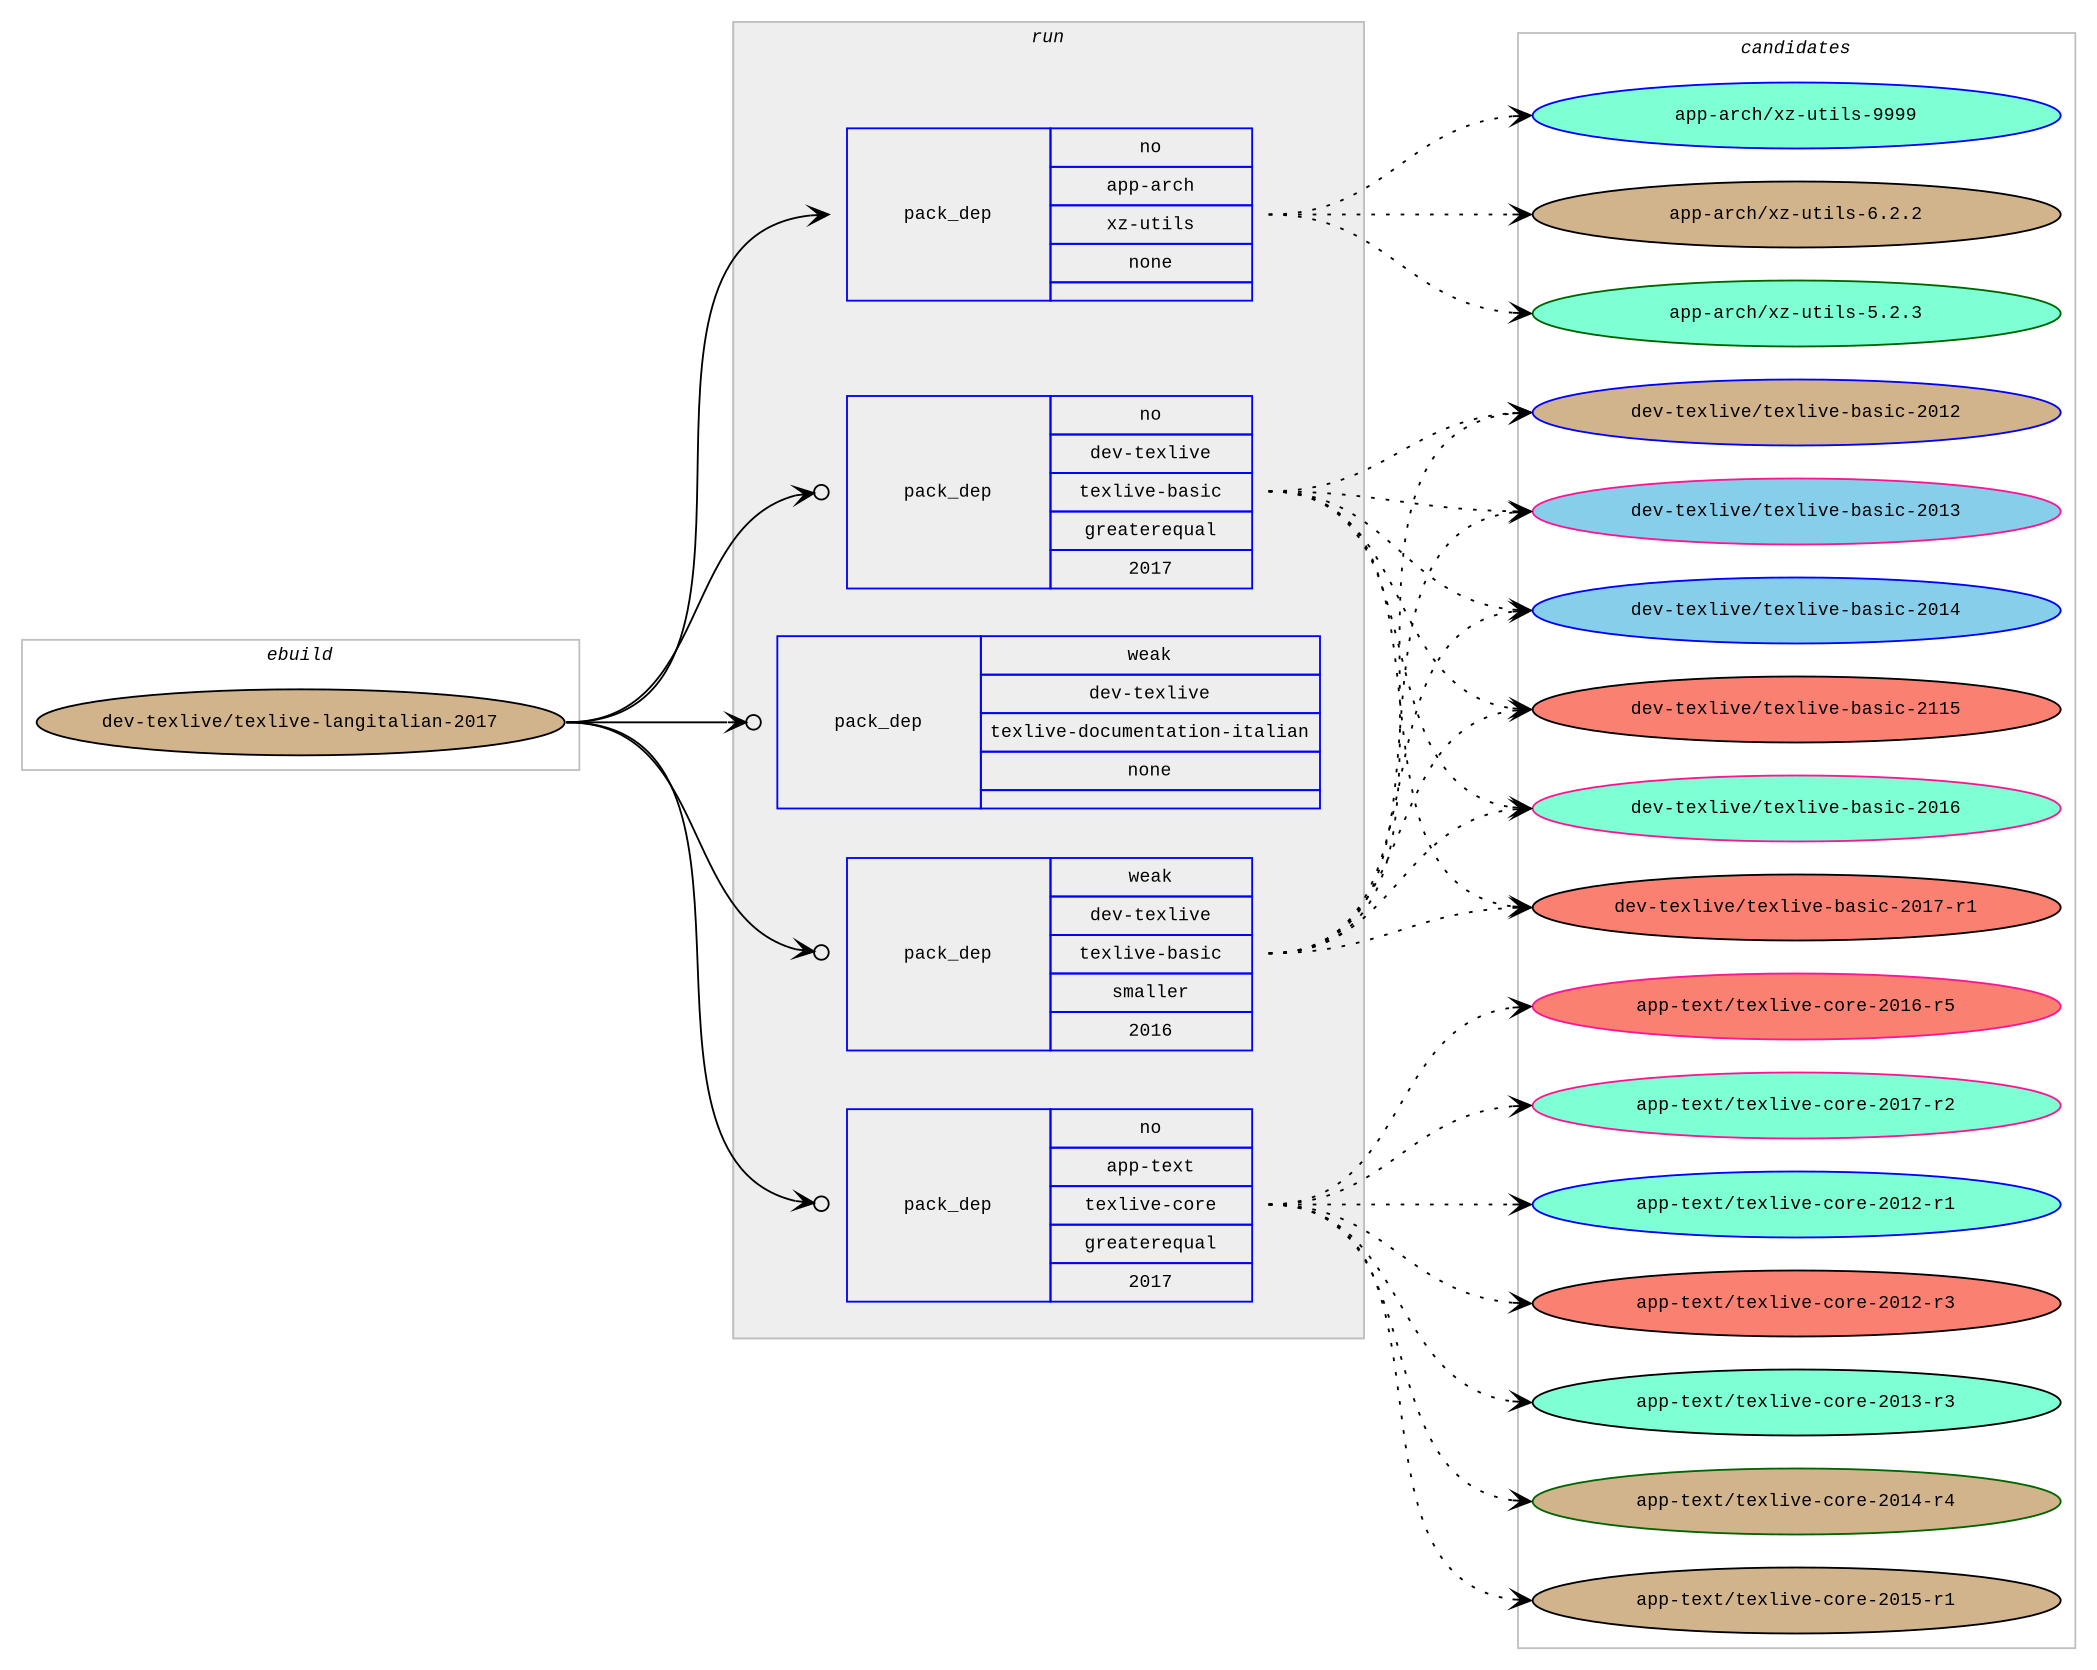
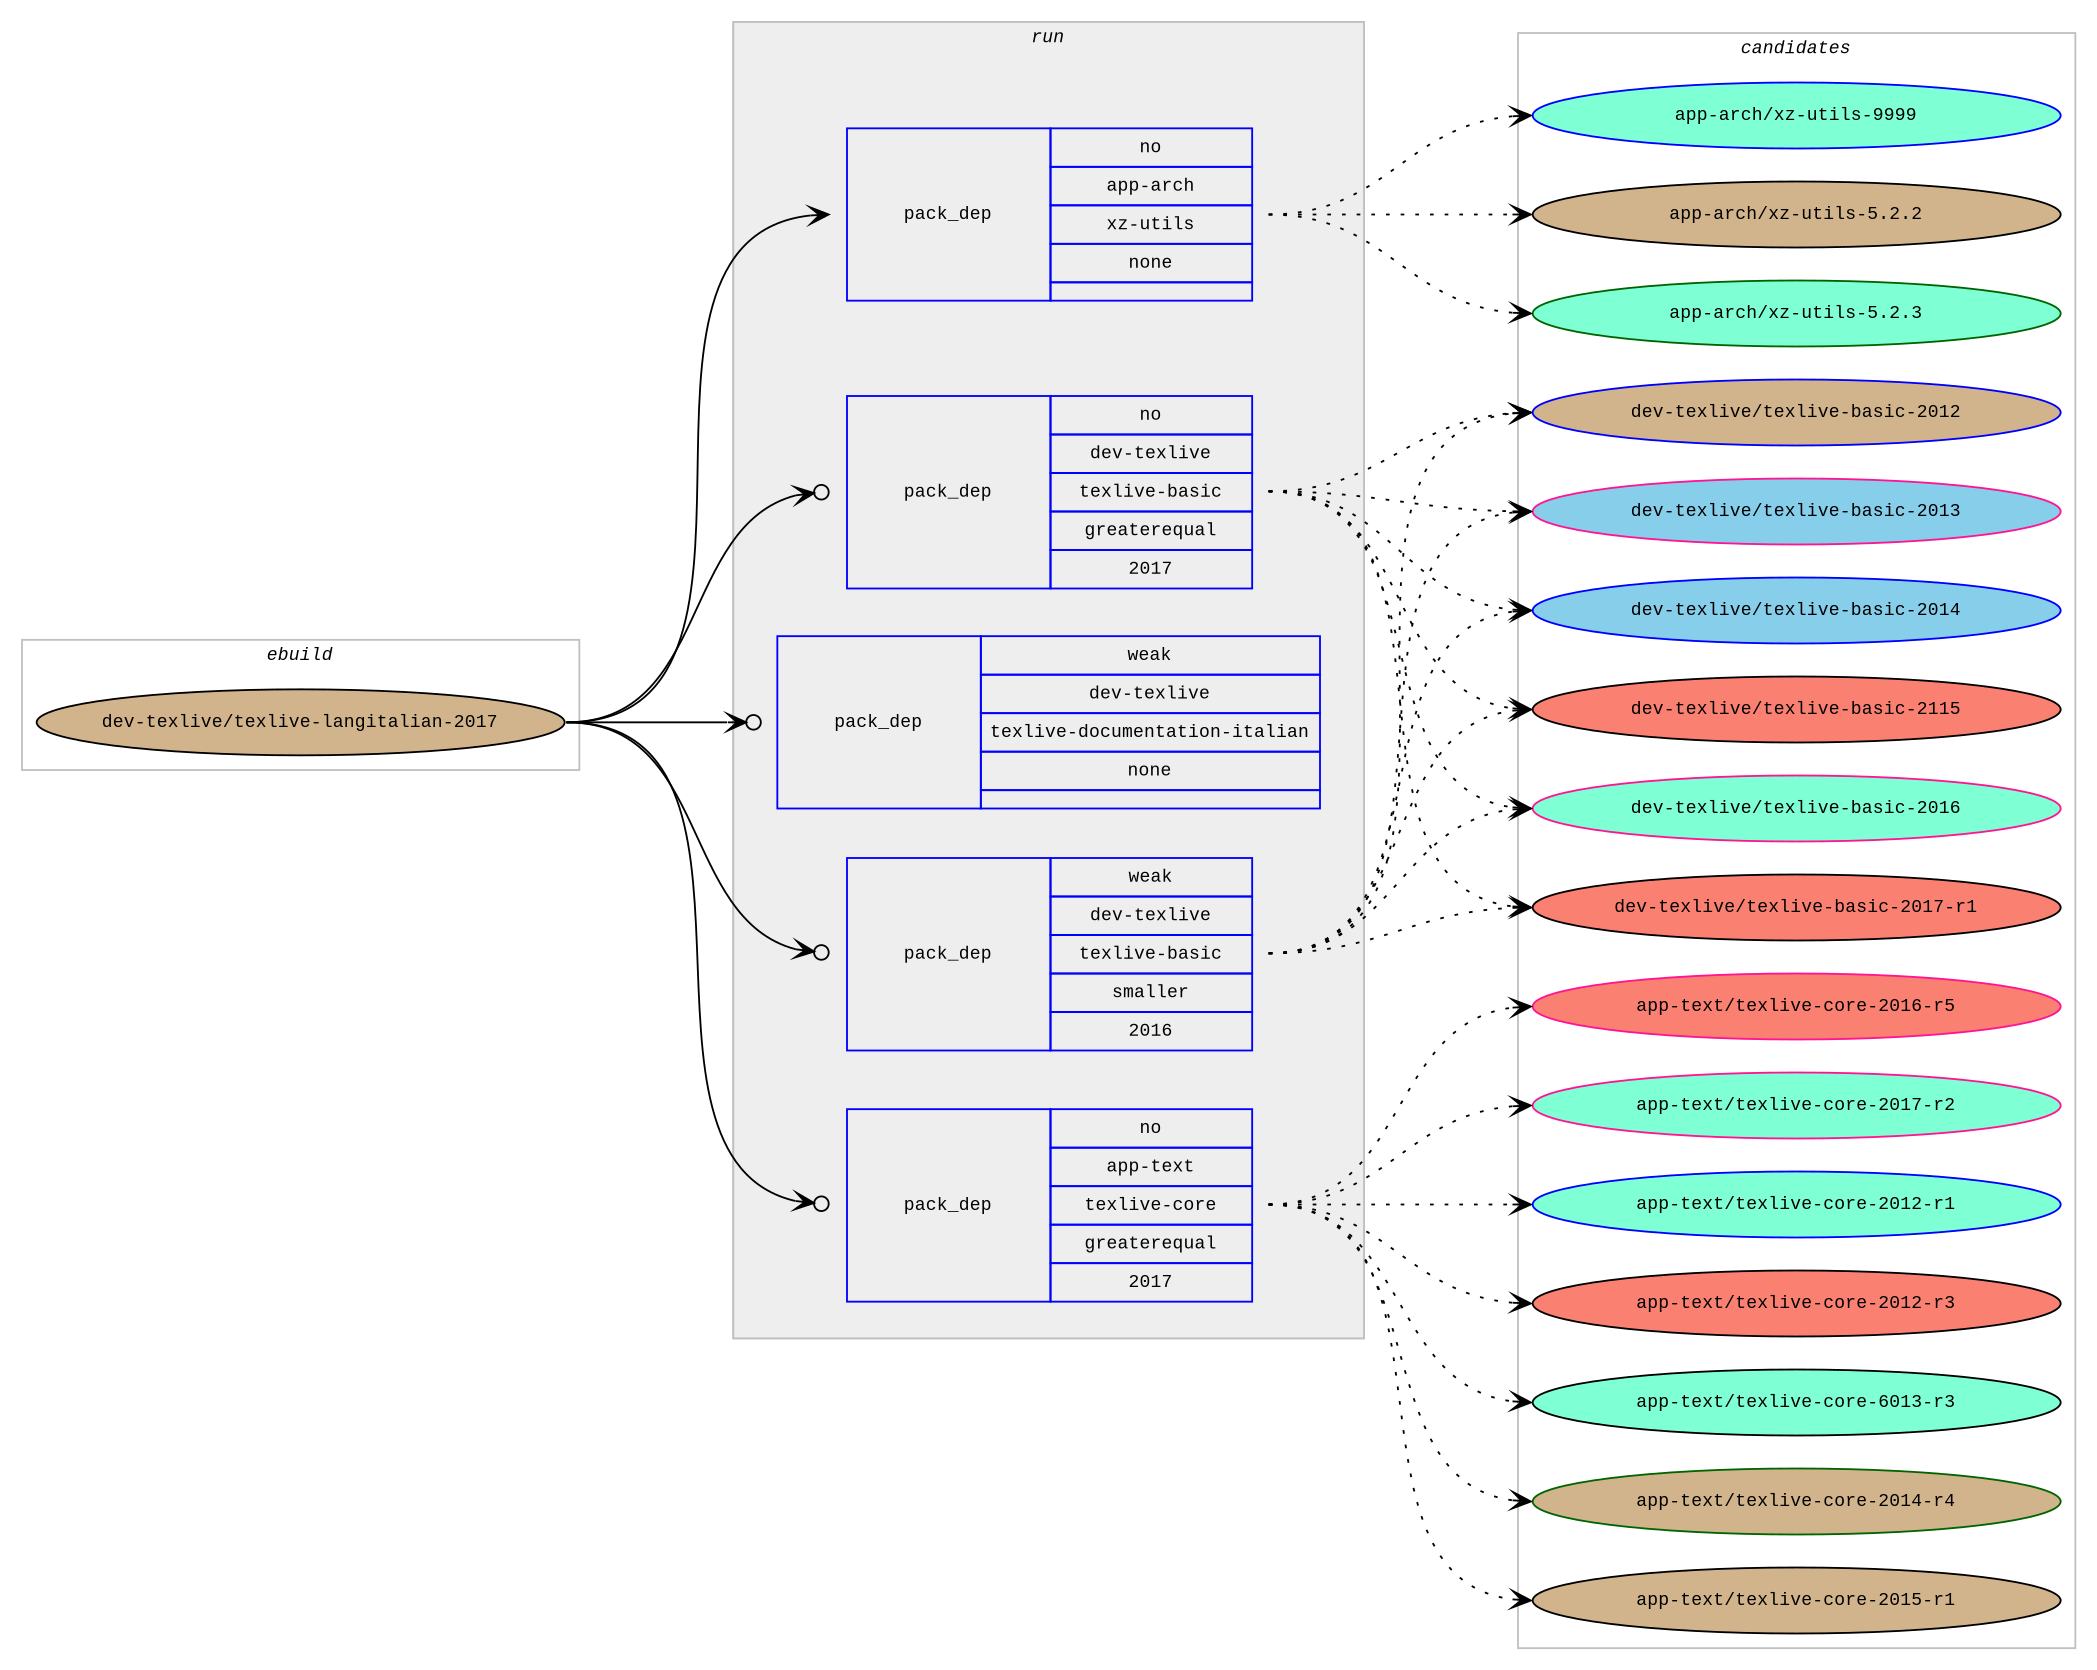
  digraph {
    compound=true
    concentrate=true
    fontname="Liberation Mono"
    fontsize=10
    newrank=true
    rankdir=LR
    ranksep=1.5
    node [color=blue fillcolor=aquamarine fontname="Liberation Mono" fontsize=10 style=filled]
    edge [arrowhead=vee fontname="Liberation Mono" headport=w style=dotted tailport=e weight=100]
    n1 [color=black fillcolor=tan label="dev-texlive/texlive-langitalian-2017" width=4]
    n2 [label=<<TABLE BORDER="0" CELLBORDER="1" CELLSPACING="0" CELLPADDING="4" WIDTH="220"><TR><TD ROWSPAN="6" CELLPADDING="30">pack_dep</TD></TR><TR><TD WIDTH="110">no</TD></TR><TR><TD>app-arch</TD></TR><TR><TD>xz-utils</TD></TR><TR><TD>none</TD></TR><TR><TD></TD></TR></TABLE>> shape=none fillcolor="" style=""]
    n3 [label=<<TABLE BORDER="0" CELLBORDER="1" CELLSPACING="0" CELLPADDING="4" WIDTH="220"><TR><TD ROWSPAN="6" CELLPADDING="30">pack_dep</TD></TR><TR><TD WIDTH="110">no</TD></TR><TR><TD>app-text</TD></TR><TR><TD>texlive-core</TD></TR><TR><TD>greaterequal</TD></TR><TR><TD>2017</TD></TR></TABLE>> shape=none fillcolor="" style=""]
    n4 [label=<<TABLE BORDER="0" CELLBORDER="1" CELLSPACING="0" CELLPADDING="4" WIDTH="220"><TR><TD ROWSPAN="6" CELLPADDING="30">pack_dep</TD></TR><TR><TD WIDTH="110">no</TD></TR><TR><TD>dev-texlive</TD></TR><TR><TD>texlive-basic</TD></TR><TR><TD>greaterequal</TD></TR><TR><TD>2017</TD></TR></TABLE>> shape=none fillcolor="" style=""]
    n5 [label=<<TABLE BORDER="0" CELLBORDER="1" CELLSPACING="0" CELLPADDING="4" WIDTH="220"><TR><TD ROWSPAN="6" CELLPADDING="30">pack_dep</TD></TR><TR><TD WIDTH="110">weak</TD></TR><TR><TD>dev-texlive</TD></TR><TR><TD>texlive-basic</TD></TR><TR><TD>smaller</TD></TR><TR><TD>2016</TD></TR></TABLE>> shape=none fillcolor="" style=""]
    n6 [label=<<TABLE BORDER="0" CELLBORDER="1" CELLSPACING="0" CELLPADDING="4" WIDTH="220"><TR><TD ROWSPAN="6" CELLPADDING="30">pack_dep</TD></TR><TR><TD WIDTH="110">weak</TD></TR><TR><TD>dev-texlive</TD></TR><TR><TD>texlive-documentation-italian</TD></TR><TR><TD>none</TD></TR><TR><TD></TD></TR></TABLE>> shape=none fillcolor="" style=""]
-   n7 [color=black fillcolor=tan label="app-arch/xz-utils-6.2.2" width=4]
+   n7 [color=black fillcolor=tan label="app-arch/xz-utils-5.2.2" width=4]
    n8 [color=darkgreen label="app-arch/xz-utils-5.2.3" width=4]
    n9 [label="app-arch/xz-utils-9999" width=4]
    n10 [label="app-text/texlive-core-2012-r1" width=4]
    n11 [color=black fillcolor=salmon label="app-text/texlive-core-2012-r3" width=4]
-   n12 [color=black label="app-text/texlive-core-2013-r3" width=4]
+   n12 [color=black label="app-text/texlive-core-6013-r3" width=4]
    n13 [color=darkgreen fillcolor=tan label="app-text/texlive-core-2014-r4" width=4]
    n14 [color=black fillcolor=tan label="app-text/texlive-core-2015-r1" width=4]
    n15 [color=deeppink fillcolor=salmon label="app-text/texlive-core-2016-r5" width=4]
    n16 [color=deeppink label="app-text/texlive-core-2017-r2" width=4]
    n17 [fillcolor=tan label="dev-texlive/texlive-basic-2012" width=4]
    n18 [color=deeppink fillcolor=skyblue label="dev-texlive/texlive-basic-2013" width=4]
    n19 [fillcolor=skyblue label="dev-texlive/texlive-basic-2014" width=4]
    n20 [color=black fillcolor=salmon label="dev-texlive/texlive-basic-2115" width=4]
    n21 [color=deeppink label="dev-texlive/texlive-basic-2016" width=4]
    n22 [color=black fillcolor=salmon label="dev-texlive/texlive-basic-2017-r1" width=4]
    subgraph cluster_1 {
      color=gray
      label=<<i>ebuild</i>>
      rank=same
      n1
    }
    subgraph cluster_2 {
      color=gray
      label=<<i>dependencies</i>>
      subgraph cluster_3 {
        color=gray
        fillcolor="#eeeeee"
        label=<<i>compile</i>>
        style=filled
        subgraph sub_4 {
          color=gray
          fillcolor="#eeeeee"
          label=<<i>compile</i>>
          style=filled
          n2
        }
      }
      subgraph cluster_5 {
        color=gray
        fillcolor="#eeeeee"
        label=<<i>compile and run</i>>
        style=filled
        subgraph sub_6 {
          color=gray
          fillcolor="#eeeeee"
          label=<<i>compile and run</i>>
          style=filled
          n3
        }
        subgraph sub_7 {
          color=gray
          fillcolor="#eeeeee"
          label=<<i>compile and run</i>>
          style=filled
          n4
        }
        subgraph sub_8 {
          color=gray
          fillcolor="#eeeeee"
          label=<<i>compile and run</i>>
          style=filled
          n5
        }
        subgraph sub_9 {
          color=gray
          fillcolor="#eeeeee"
          label=<<i>compile and run</i>>
          style=filled
          n6
        }
      }
      subgraph cluster_10 {
        color=gray
        fillcolor="#eeeeee"
        label=<<i>run</i>>
        style=filled
      }
    }
    subgraph cluster_11 {
      color=gray
      label=<<i>candidates</i>>
      rank=same
      subgraph sub_12 {
        color=black
        label=<<i>candidates</i>>
        nodesep=1
        rank=same
        n7
        n8
        n9
      }
      subgraph sub_13 {
        color=black
        label=<<i>candidates</i>>
        nodesep=1
        rank=same
        n10
        n11
        n12
        n13
        n14
        n15
        n16
      }
      subgraph sub_14 {
        color=black
        label=<<i>candidates</i>>
        nodesep=1
        rank=same
        n17
        n18
        n19
        n20
        n21
        n22
      }
      subgraph sub_15 {
        color=black
        label=<<i>candidates</i>>
        nodesep=1
        rank=same
        n17
        n18
        n19
        n20
        n21
        n22
      }
      subgraph sub_16 {
        color=black
        label=<<i>candidates</i>>
        nodesep=1
        rank=same
      }
    }
    n1 -> n2 [style=solid weight=20]
    n1 -> n3 [arrowhead=odotvee style=solid weight=20]
    n1 -> n4 [arrowhead=odotvee style=solid weight=20]
    n1 -> n5 [arrowhead=odotvee style=solid weight=20]
    n1 -> n6 [arrowhead=odotvee style=solid weight=20]
    n2 -> n7
    n2 -> n8
    n2 -> n9
    n3 -> n10
    n3 -> n11
    n3 -> n12
    n3 -> n13
    n3 -> n14
    n3 -> n15
    n3 -> n16
    n4 -> n17
    n4 -> n18
    n4 -> n19
    n4 -> n20
    n4 -> n21
    n4 -> n22
    n5 -> n17
    n5 -> n18
    n5 -> n19
    n5 -> n20
    n5 -> n21
    n5 -> n22
  }
